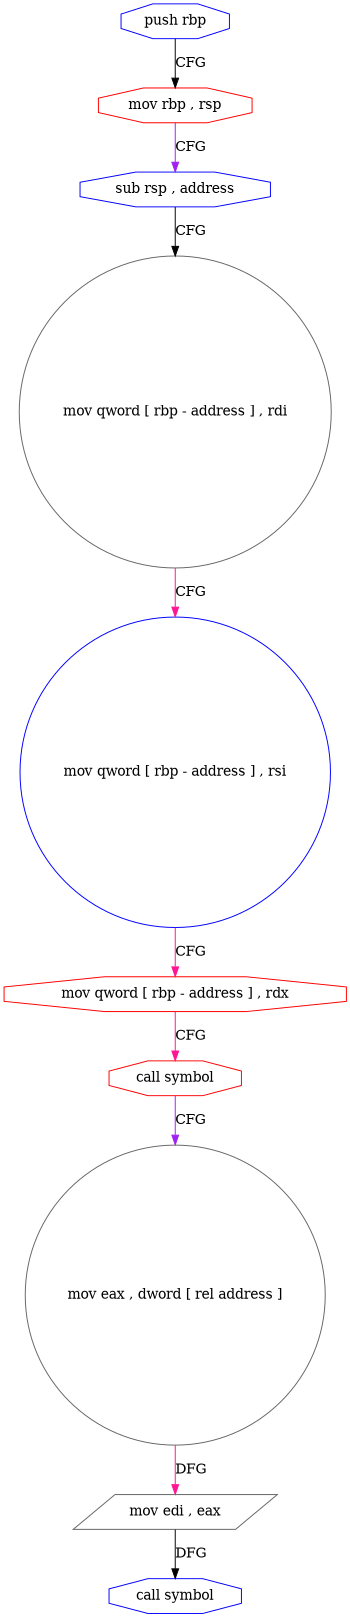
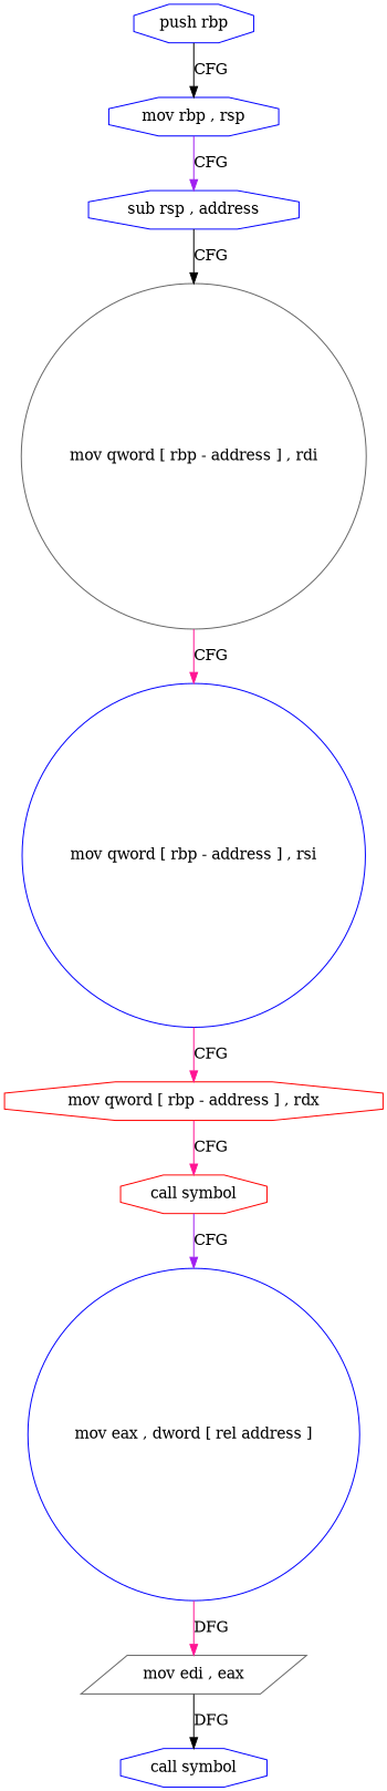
  digraph {
    node [color=blue shape=octagon]
    edge [color=deeppink]
    n1 [label="push rbp"]
-   n2 [color=red label="mov rbp , rsp"]
+   n2 [label="mov rbp , rsp"]
    n3 [label="sub rsp , address"]
    n4 [color=gray40 label="mov qword [ rbp - address ] , rdi" shape=circle]
    n5 [label="mov qword [ rbp - address ] , rsi" shape=circle]
    n6 [color=red label="mov qword [ rbp - address ] , rdx"]
    n7 [color=red label="call symbol"]
-   n8 [color=gray40 label="mov eax , dword [ rel address ]" shape=circle]
+   n8 [label="mov eax , dword [ rel address ]" shape=circle]
    n9 [color=gray40 label="mov edi , eax" shape=parallelogram]
    n10 [label="call symbol"]
    n1 -> n2 [color=black label=CFG]
    n2 -> n3 [color=purple label=CFG]
    n3 -> n4 [color=black label=CFG]
    n4 -> n5 [label=CFG]
    n5 -> n6 [label=CFG]
    n6 -> n7 [label=CFG]
    n7 -> n8 [color=purple label=CFG]
    n8 -> n9 [label=DFG]
    n9 -> n10 [color=black label=DFG]
  }
